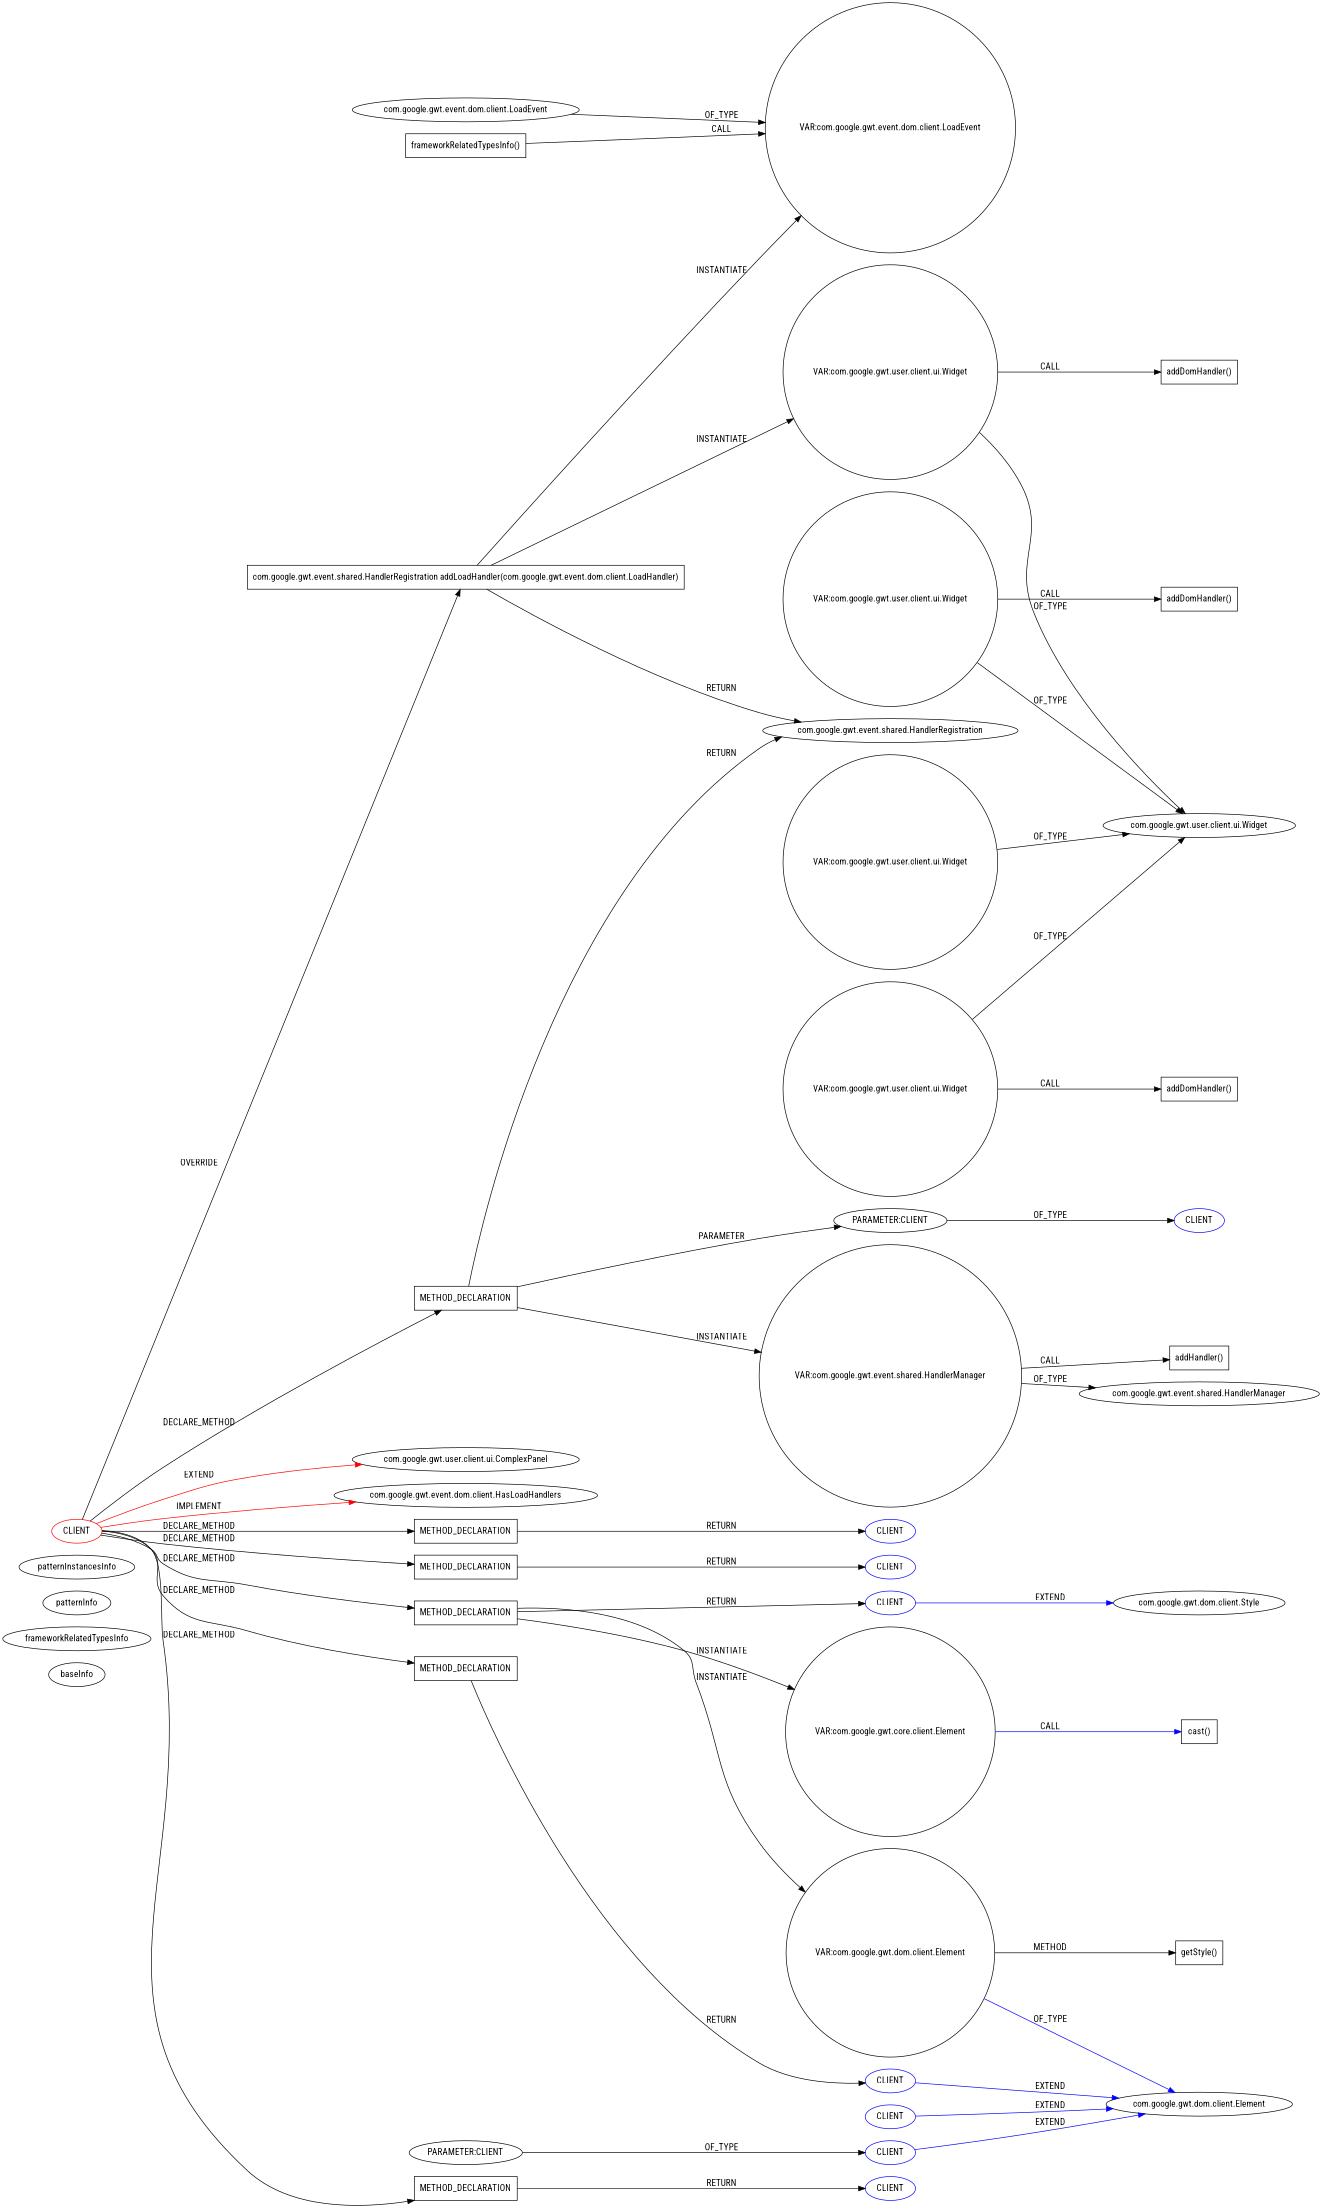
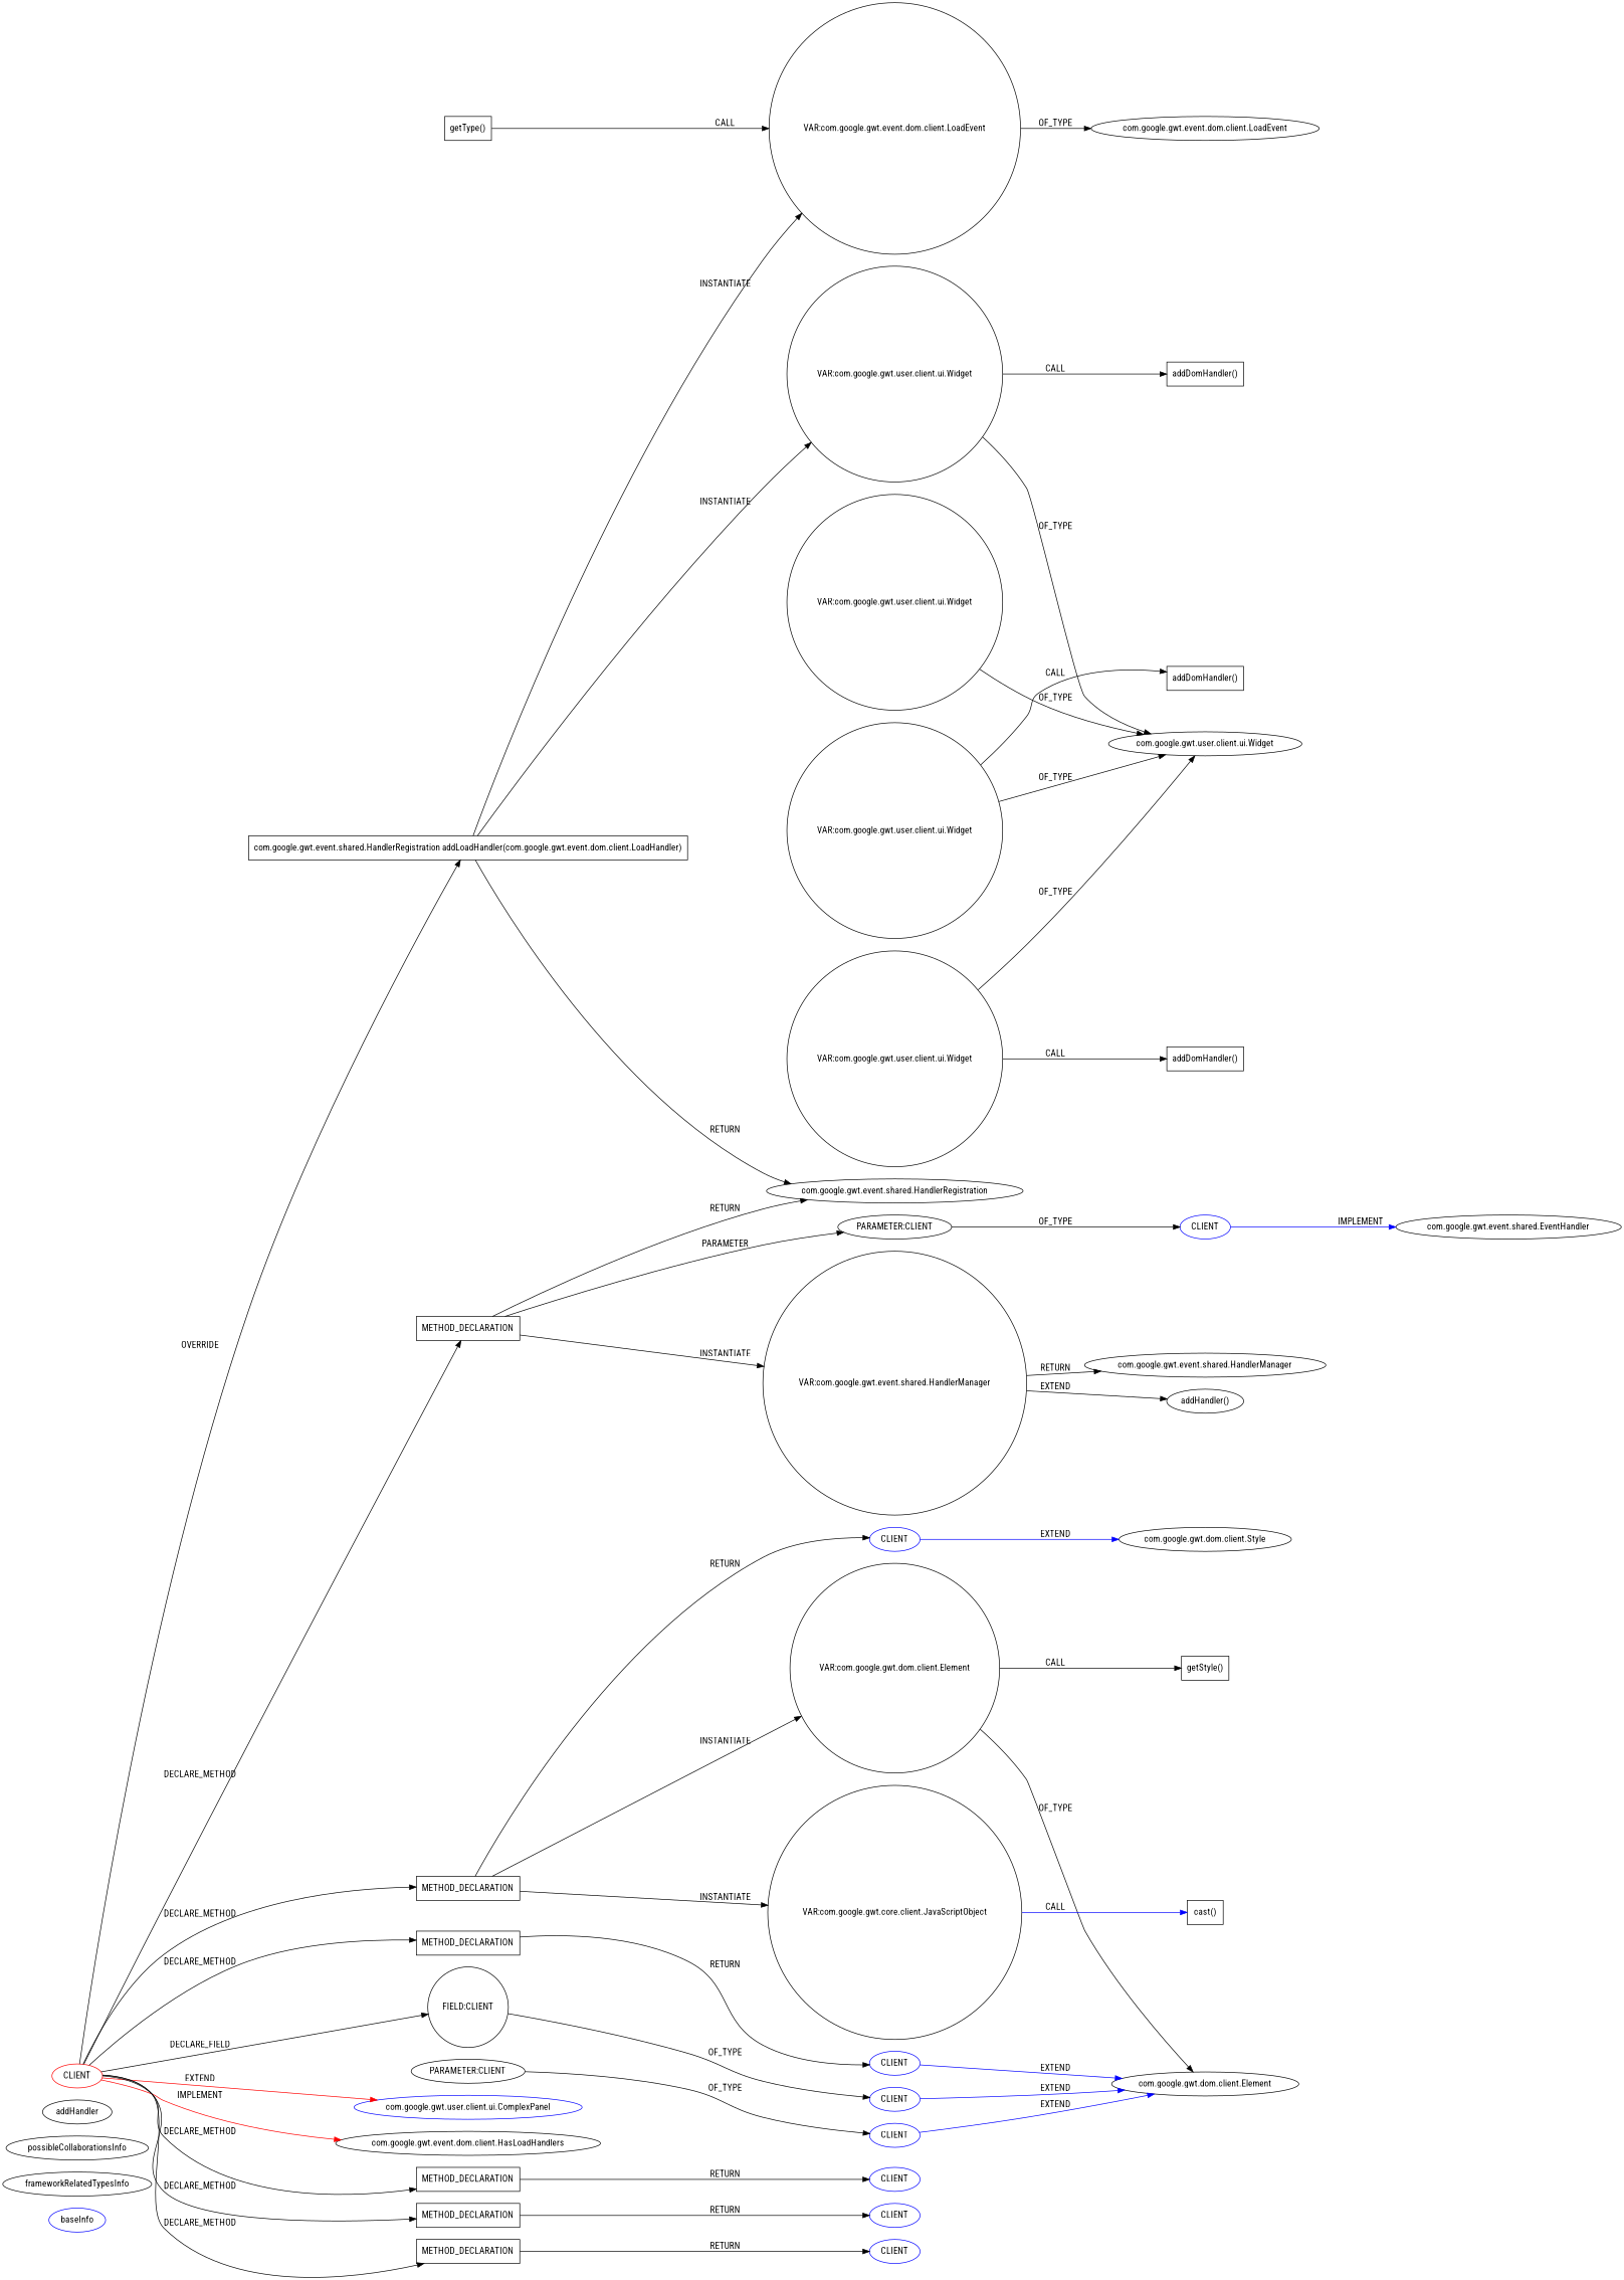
  digraph {
    fontname="Roboto Condensed"
    rankdir=LR
    node [fontname="Roboto Condensed" isFrameworkType=false vertexType=VARIABLE_EXPRESION]
    edge [fontname="Roboto Condensed"]
-   baseInfo [category=pattern graphId=706 isAnonymous=false possibleRelation=true isFrameworkType="" vertexType=""]
+   baseInfo [category=pattern graphId=706 isAnonymous=false possibleRelation=true color=blue isFrameworkType="" vertexType=""]
    frameworkRelatedTypesInfo [0="com.google.gwt.event.dom.client.HasLoadHandlers" 1="com.google.gwt.user.client.ui.ComplexPanel" isFrameworkType="" vertexType=""]
-   patternInfo [frequency=3.0 patternRootClient=0 isFrameworkType="" vertexType=""]
-   patternInstancesInfo [0="mguiral-GwtSvgLib~/mguiral-GwtSvgLib/GwtSvgLib-master/src/gwt/html5/svg/client/user/ui/SVGGraphicalWidget.java~SVGGraphicalWidget~3974" 1="mguiral-GwtSvgLib~/mguiral-GwtSvgLib/GwtSvgLib-master/src/gwt/html5/svg/client/user/ui/SVGWidget.java~SVGWidget~3992" 2="mguiral-GwtSvgLib~/mguiral-GwtSvgLib/GwtSvgLib-master/src/gwt/html5/svg/client/user/ui/SVGSwitchWidget.java~SVGSwitchWidget~4001" isFrameworkType="" vertexType=""]
+   possibleCollaborationsInfo [0="706~FIELD_TYPE_DECLARATION-~com.google.gwt.event.dom.client.HasLoadHandlers com.google.gwt.user.client.ui.ComplexPanel ~com.google.gwt.dom.client.Element ~false~false" 1="706~PARAMETER_TYPE_DECLARATION-~com.google.gwt.event.dom.client.HasLoadHandlers com.google.gwt.user.client.ui.ComplexPanel ~com.google.gwt.dom.client.Element ~false~false" 2="706~RETURN_TYPE_DECLARATION-CLIENT_METHOD_DECLARATION-~com.google.gwt.event.dom.client.HasLoadHandlers com.google.gwt.user.client.ui.ComplexPanel ~com.google.gwt.dom.client.Element ~false~false" 3="706~RETURN_TYPE_DECLARATION-CLIENT_METHOD_DECLARATION-~com.google.gwt.event.dom.client.HasLoadHandlers com.google.gwt.user.client.ui.ComplexPanel ~com.google.gwt.dom.client.Style ~false~false" 4="706~PARAMETER_TYPE_DECLARATION-CLIENT_METHOD_DECLARATION-~com.google.gwt.event.dom.client.HasLoadHandlers com.google.gwt.user.client.ui.ComplexPanel ~com.google.gwt.event.shared.EventHandler ~false~false" isFrameworkType="" vertexType=""]
+   patternInfo [frequency=3.0 patternRootClient=0 label=addHandler isFrameworkType="" vertexType=""]
    n6 [label="com.google.gwt.event.dom.client.LoadEvent" vertexType=FRAMEWORK_CLASS_TYPE]
    n7 [label="VAR:com.google.gwt.event.dom.client.LoadEvent" shape=circle]
-   n8 [label="frameworkRelatedTypesInfo()" shape=box vertexType=INSIDE_CALL]
+   n8 [label="getType()" shape=box vertexType=INSIDE_CALL]
    n9 [label="com.google.gwt.event.shared.HandlerRegistration addLoadHandler(com.google.gwt.event.dom.client.LoadHandler)" shape=box vertexType=OVERRIDING_METHOD_DECLARATION]
    n10 [label="VAR:com.google.gwt.user.client.ui.Widget" shape=circle]
    n11 [label="com.google.gwt.event.shared.HandlerRegistration" vertexType=FRAMEWORK_INTERFACE_TYPE]
    n12 [label="com.google.gwt.user.client.ui.Widget" vertexType=FRAMEWORK_CLASS_TYPE]
    n13 [label="addDomHandler()" shape=box vertexType=INSIDE_CALL]
    n14 [color=red label=CLIENT vertexType=ROOT_CLIENT_CLASS_DECLARATION]
-   n16 [label="com.google.gwt.user.client.ui.ComplexPanel" vertexType=FRAMEWORK_CLASS_TYPE]
+   n15 [label="FIELD:CLIENT" shape=circle vertexType=FIELD_DECLARATION]
+   n16 [label="com.google.gwt.user.client.ui.ComplexPanel" vertexType=FRAMEWORK_CLASS_TYPE color=blue]
    n17 [label="com.google.gwt.event.dom.client.HasLoadHandlers" vertexType=FRAMEWORK_INTERFACE_TYPE]
    n18 [label=METHOD_DECLARATION shape=box vertexType=CLIENT_METHOD_DECLARATION]
    n19 [label=METHOD_DECLARATION shape=box vertexType=CLIENT_METHOD_DECLARATION]
    n20 [label=METHOD_DECLARATION shape=box vertexType=CLIENT_METHOD_DECLARATION]
    n21 [label=METHOD_DECLARATION shape=box vertexType=CLIENT_METHOD_DECLARATION]
    n22 [label=METHOD_DECLARATION shape=box vertexType=CLIENT_METHOD_DECLARATION]
    n23 [label=METHOD_DECLARATION shape=box vertexType=CLIENT_METHOD_DECLARATION]
    n24 [color=blue label=CLIENT vertexType=REFERENCE_CLIENT_CLASS_DECLARATION]
    n25 [color=blue label=CLIENT vertexType=REFERENCE_CLIENT_CLASS_DECLARATION]
    n26 [color=blue label=CLIENT vertexType=REFERENCE_CLIENT_CLASS_DECLARATION]
    n27 [label="VAR:com.google.gwt.dom.client.Element" shape=circle]
-   n28 [label="VAR:com.google.gwt.core.client.Element" shape=circle]
+   n28 [label="VAR:com.google.gwt.core.client.JavaScriptObject" shape=circle]
    n29 [color=blue label=CLIENT vertexType=REFERENCE_CLIENT_CLASS_DECLARATION]
    n30 [label="PARAMETER:CLIENT" vertexType=PARAMETER_DECLARATION]
    n31 [label="VAR:com.google.gwt.event.shared.HandlerManager" shape=circle]
    n32 [color=blue label=CLIENT vertexType=REFERENCE_CLIENT_CLASS_DECLARATION]
    n33 [color=blue label=CLIENT vertexType=REFERENCE_CLIENT_CLASS_DECLARATION]
    n34 [label="com.google.gwt.dom.client.Element" vertexType=FRAMEWORK_CLASS_TYPE]
    n35 [label="VAR:com.google.gwt.user.client.ui.Widget" shape=circle]
    n36 [label="addDomHandler()" shape=box vertexType=INSIDE_CALL]
    n37 [label="VAR:com.google.gwt.user.client.ui.Widget" shape=circle]
    n38 [label="addDomHandler()" shape=box vertexType=INSIDE_CALL]
    n39 [label="VAR:com.google.gwt.user.client.ui.Widget" shape=circle]
    n40 [color=blue label=CLIENT vertexType=REFERENCE_CLIENT_CLASS_DECLARATION]
    n41 [label="PARAMETER:CLIENT" vertexType=PARAMETER_DECLARATION]
    n42 [label="getStyle()" shape=box vertexType=INSIDE_CALL]
    n43 [label="cast()" shape=box vertexType=INSIDE_CALL]
    n44 [label="com.google.gwt.dom.client.Style" vertexType=FRAMEWORK_CLASS_TYPE]
    n45 [color=blue label=CLIENT vertexType=REFERENCE_CLIENT_CLASS_DECLARATION]
-   n46 [label="addHandler()" shape=box vertexType=INSIDE_CALL]
+   n46 [label="addHandler()" shape=ellipse vertexType=INSIDE_CALL]
    n47 [label="com.google.gwt.event.shared.HandlerManager" vertexType=FRAMEWORK_CLASS_TYPE]
-   n6 -> n7 [label=OF_TYPE]
+   n48 [label="com.google.gwt.event.shared.EventHandler" vertexType=FRAMEWORK_INTERFACE_TYPE]
+   n7 -> n6 [label=OF_TYPE]
    n8 -> n7 [label=CALL]
    n9 -> n7 [label=INSTANTIATE]
    n9 -> n10 [label=INSTANTIATE]
    n9 -> n11 [label=RETURN]
    n10 -> n12 [label=OF_TYPE]
    n10 -> n13 [label=CALL]
    n14 -> n9 [label=OVERRIDE]
+   n14 -> n15 [label=DECLARE_FIELD]
    n14 -> n16 [color=red label=EXTEND]
    n14 -> n17 [color=red label=IMPLEMENT]
    n14 -> n18 [label=DECLARE_METHOD]
    n14 -> n19 [label=DECLARE_METHOD]
    n14 -> n20 [label=DECLARE_METHOD]
    n14 -> n21 [label=DECLARE_METHOD]
    n14 -> n22 [label=DECLARE_METHOD]
    n14 -> n23 [label=DECLARE_METHOD]
+   n15 -> n24 [label=OF_TYPE]
    n18 -> n25 [label=RETURN]
    n19 -> n26 [label=RETURN]
    n20 -> n27 [label=INSTANTIATE]
    n20 -> n28 [label=INSTANTIATE]
    n20 -> n29 [label=RETURN]
    n21 -> n11 [label=RETURN]
    n21 -> n30 [label=PARAMETER]
    n21 -> n31 [label=INSTANTIATE]
    n22 -> n32 [label=RETURN]
    n23 -> n33 [label=RETURN]
    n24 -> n34 [color=blue label=EXTEND]
-   n27 -> n34 [label=OF_TYPE color=blue]
-   n27 -> n42 [label=METHOD]
+   n27 -> n34 [label=OF_TYPE]
+   n27 -> n42 [label=CALL]
    n28 -> n43 [color=blue label=CALL]
    n29 -> n44 [color=blue label=EXTEND]
    n30 -> n45 [label=OF_TYPE]
-   n31 -> n46 [label=CALL]
-   n31 -> n47 [label=OF_TYPE]
+   n31 -> n46 [label=EXTEND]
+   n31 -> n47 [label=RETURN]
    n33 -> n34 [color=blue label=EXTEND]
    n35 -> n12 [label=OF_TYPE]
    n35 -> n36 [label=CALL]
    n37 -> n12 [label=OF_TYPE]
    n37 -> n38 [label=CALL]
    n39 -> n12 [label=OF_TYPE]
    n40 -> n34 [color=blue label=EXTEND]
    n41 -> n40 [label=OF_TYPE]
+   n45 -> n48 [color=blue label=IMPLEMENT]
  }
